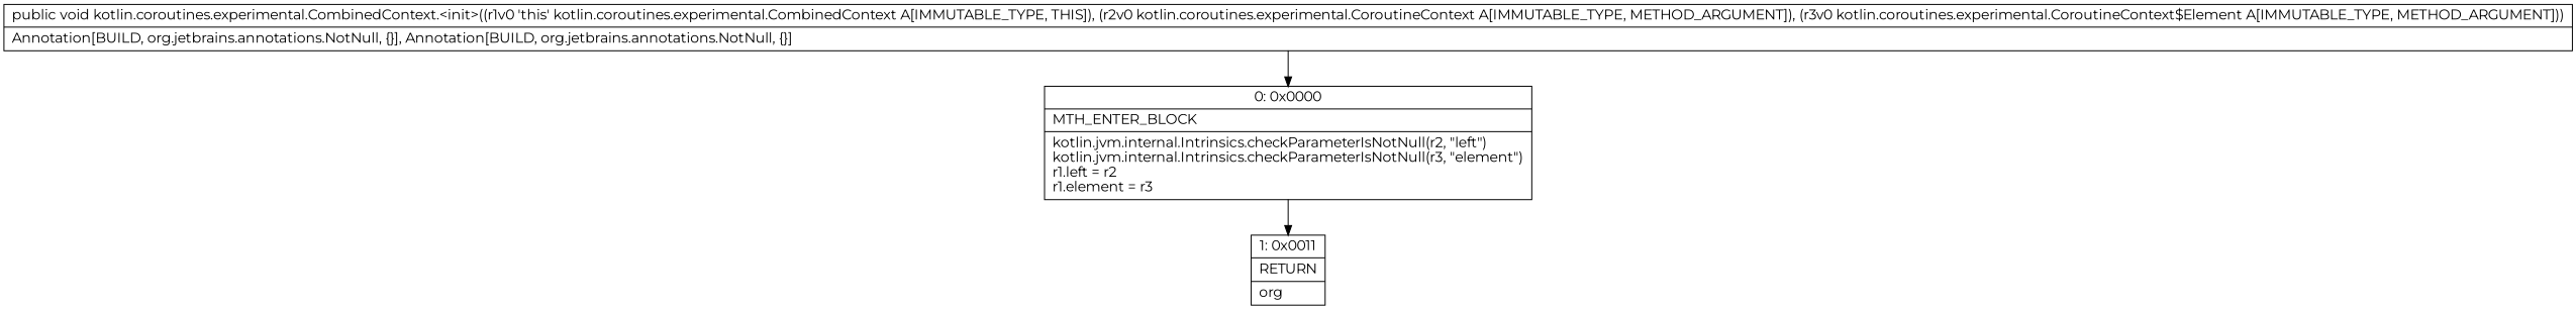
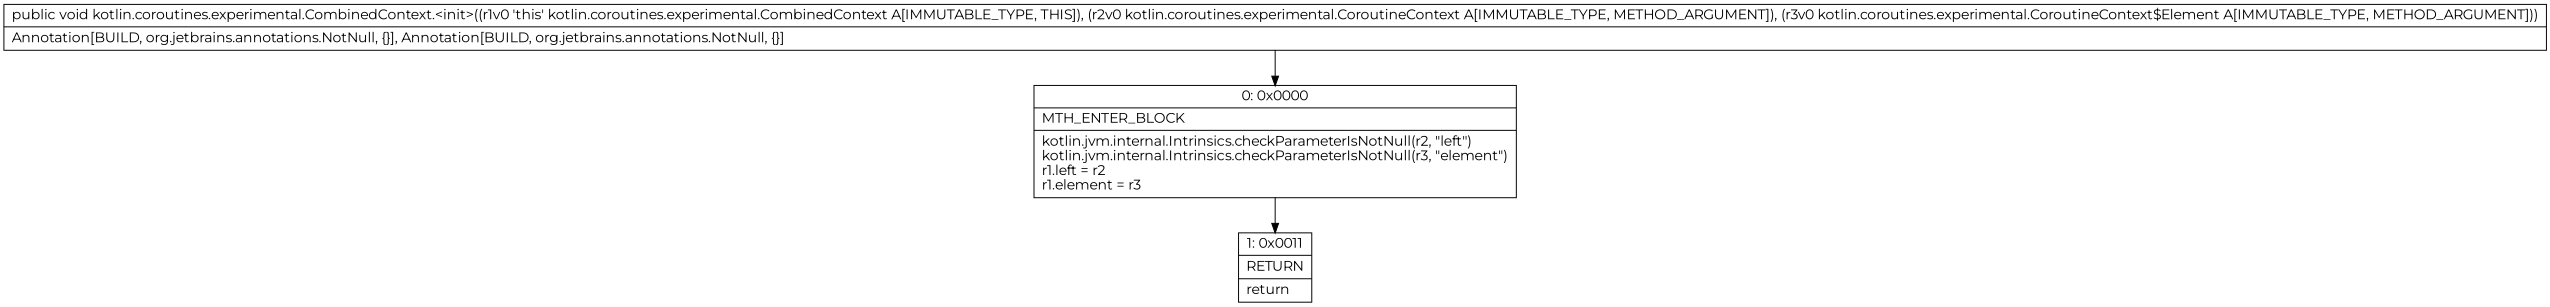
  digraph {
    fontname=Montserrat
    node [shape=record fontname=Montserrat]
    edge [fontname=Montserrat]
    n1 [label="{0\:\ 0x0000|MTH_ENTER_BLOCK\l|kotlin.jvm.internal.Intrinsics.checkParameterIsNotNull(r2, \"left\")\lkotlin.jvm.internal.Intrinsics.checkParameterIsNotNull(r3, \"element\")\lr1.left = r2\lr1.element = r3\l}"]
-   n2 [label="{1\:\ 0x0011|RETURN\l|org\l}"]
+   n2 [label="{1\:\ 0x0011|RETURN\l|return\l}"]
    n3 [label="{public void kotlin.coroutines.experimental.CombinedContext.\<init\>((r1v0 'this' kotlin.coroutines.experimental.CombinedContext A[IMMUTABLE_TYPE, THIS]), (r2v0 kotlin.coroutines.experimental.CoroutineContext A[IMMUTABLE_TYPE, METHOD_ARGUMENT]), (r3v0 kotlin.coroutines.experimental.CoroutineContext$Element A[IMMUTABLE_TYPE, METHOD_ARGUMENT]))  | Annotation[BUILD, org.jetbrains.annotations.NotNull, \{\}], Annotation[BUILD, org.jetbrains.annotations.NotNull, \{\}]\l}"]
    n1 -> n2
    n3 -> n1
  }
